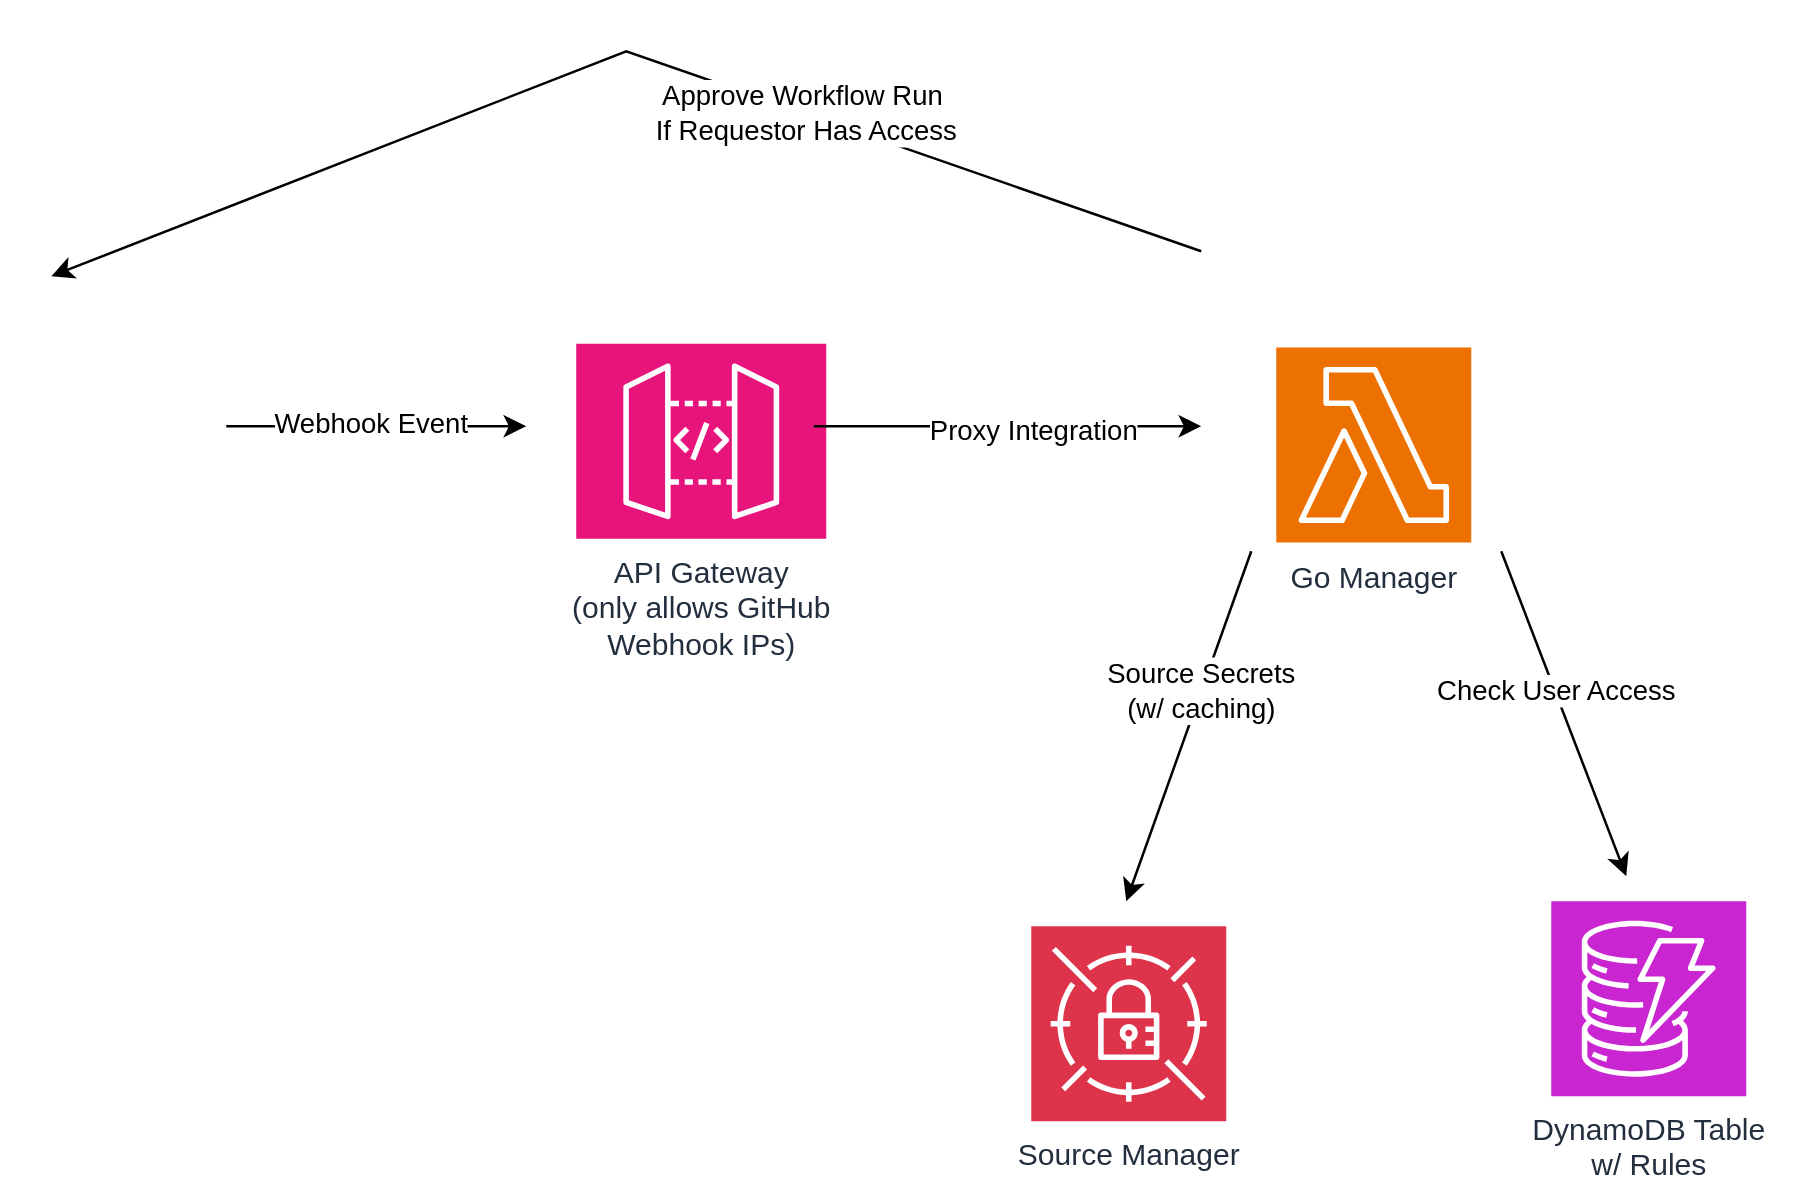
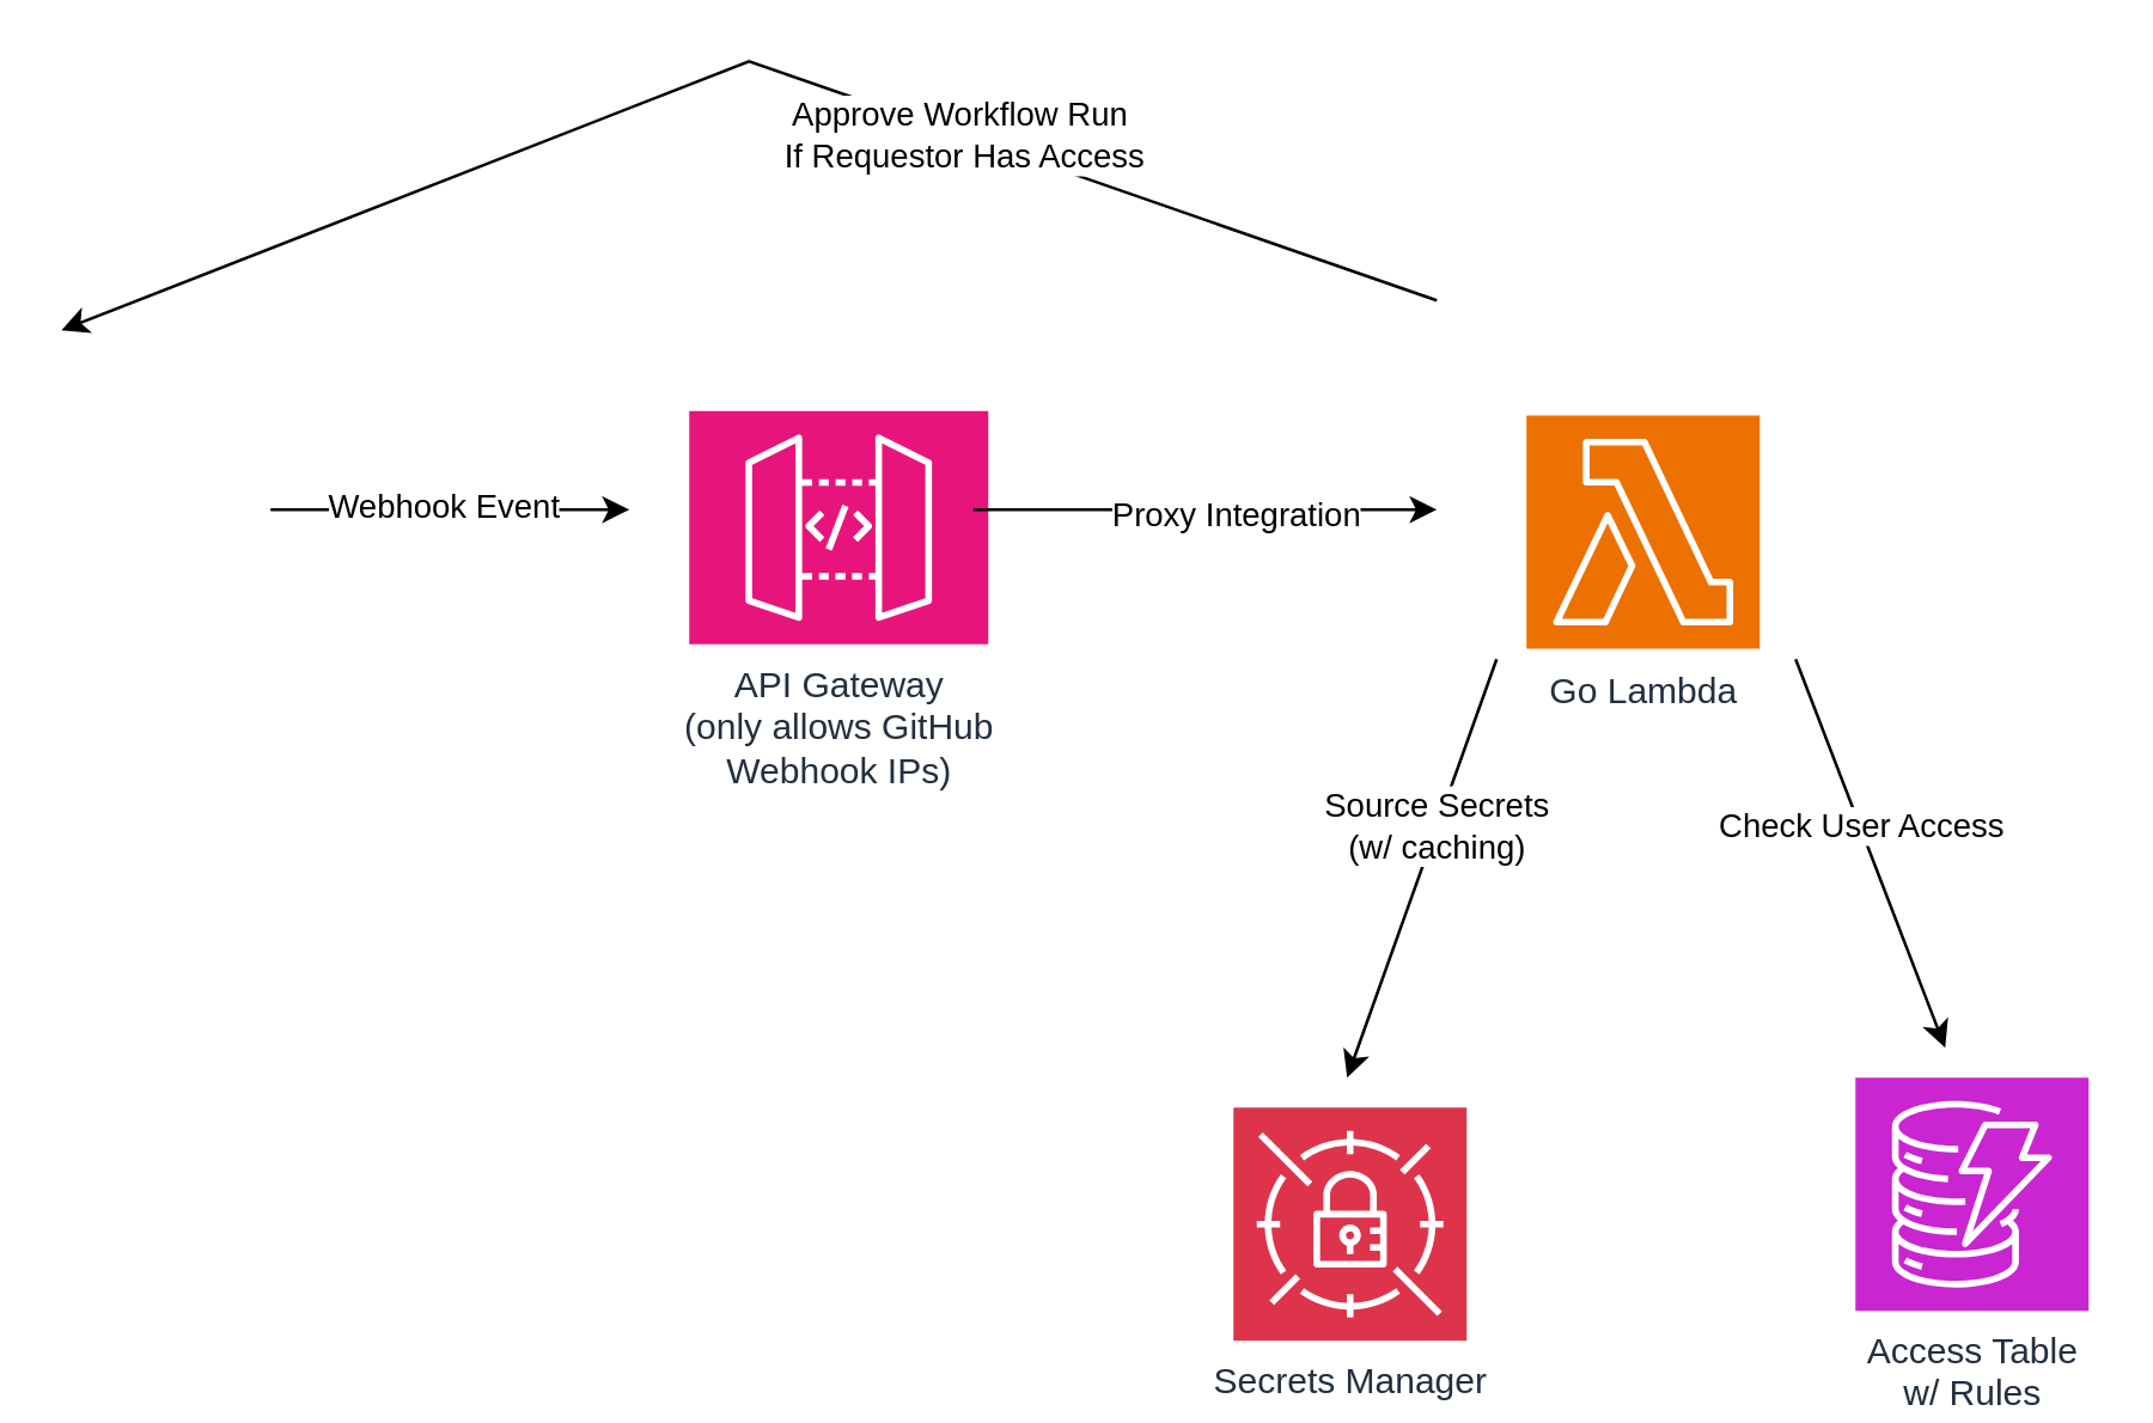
  <mxCell id="0" />
  <mxCell id="1" parent="0" />
  <mxCell id="2" value="" style="endArrow=classic;html=1;rounded=0;" edge="1" parent="1"><mxGeometry width="50" height="50" relative="1" as="geometry"><mxPoint x="90" y="170" as="sourcePoint" /><mxPoint x="210" y="170" as="targetPoint" /></mxGeometry></mxCell>
  <mxCell id="3" value="Webhook Event" style="edgeLabel;html=1;align=center;verticalAlign=middle;resizable=0;points=[];" vertex="1" connectable="0" parent="2"><mxGeometry x="-0.05" y="2" relative="1" as="geometry"><mxPoint as="offset" /></mxGeometry></mxCell>
  <mxCell id="4" value="API Gateway&lt;div&gt;(only allows GitHub&lt;br&gt;Webhook IPs)&lt;br&gt;&lt;div&gt;&lt;br&gt;&lt;/div&gt;&lt;/div&gt;" style="sketch=0;points=[[0,0,0],[0.25,0,0],[0.5,0,0],[0.75,0,0],[1,0,0],[0,1,0],[0.25,1,0],[0.5,1,0],[0.75,1,0],[1,1,0],[0,0.25,0],[0,0.5,0],[0,0.75,0],[1,0.25,0],[1,0.5,0],[1,0.75,0]];outlineConnect=0;fontColor=#232F3E;fillColor=#E7157B;strokeColor=#ffffff;dashed=0;verticalLabelPosition=bottom;verticalAlign=top;align=center;html=1;fontSize=12;fontStyle=0;aspect=fixed;shape=mxgraph.aws4.resourceIcon;resIcon=mxgraph.aws4.api_gateway;" vertex="1" parent="1"><mxGeometry x="230" y="137" width="100" height="78" as="geometry" /></mxCell>
  <mxCell id="5" value="" style="endArrow=classic;html=1;rounded=0;" edge="1" parent="1"><mxGeometry width="50" height="50" relative="1" as="geometry"><mxPoint x="325" y="170" as="sourcePoint" /><mxPoint x="480" y="170" as="targetPoint" /></mxGeometry></mxCell>
  <mxCell id="6" value="Proxy Integration" style="edgeLabel;html=1;align=center;verticalAlign=middle;resizable=0;points=[];" vertex="1" connectable="0" parent="5"><mxGeometry x="0.117" y="-1" relative="1" as="geometry"><mxPoint as="offset" /></mxGeometry></mxCell>
- <mxCell id="7" value="Go Manager" style="sketch=0;points=[[0,0,0],[0.25,0,0],[0.5,0,0],[0.75,0,0],[1,0,0],[0,1,0],[0.25,1,0],[0.5,1,0],[0.75,1,0],[1,1,0],[0,0.25,0],[0,0.5,0],[0,0.75,0],[1,0.25,0],[1,0.5,0],[1,0.75,0]];outlineConnect=0;fontColor=#232F3E;fillColor=#ED7100;strokeColor=#ffffff;dashed=0;verticalLabelPosition=bottom;verticalAlign=top;align=center;html=1;fontSize=12;fontStyle=0;aspect=fixed;shape=mxgraph.aws4.resourceIcon;resIcon=mxgraph.aws4.lambda;" vertex="1" parent="1"><mxGeometry x="510" y="138.5" width="78" height="78" as="geometry" /></mxCell>
+ <mxCell id="7" value="Go Lambda" style="sketch=0;points=[[0,0,0],[0.25,0,0],[0.5,0,0],[0.75,0,0],[1,0,0],[0,1,0],[0.25,1,0],[0.5,1,0],[0.75,1,0],[1,1,0],[0,0.25,0],[0,0.5,0],[0,0.75,0],[1,0.25,0],[1,0.5,0],[1,0.75,0]];outlineConnect=0;fontColor=#232F3E;fillColor=#ED7100;strokeColor=#ffffff;dashed=0;verticalLabelPosition=bottom;verticalAlign=top;align=center;html=1;fontSize=12;fontStyle=0;aspect=fixed;shape=mxgraph.aws4.resourceIcon;resIcon=mxgraph.aws4.lambda;" vertex="1" parent="1"><mxGeometry x="510" y="138.5" width="78" height="78" as="geometry" /></mxCell>
  <mxCell id="8" value="" style="shape=image;html=1;verticalAlign=top;verticalLabelPosition=bottom;labelBackgroundColor=#ffffff;imageAspect=0;aspect=fixed;image=https://cdn2.iconfinder.com/data/icons/boxicons-logos/24/bxl-go-lang-128.png" vertex="1" parent="1"><mxGeometry x="490" y="70" width="98" height="98" as="geometry" /></mxCell>
- <mxCell id="9" value="Source Manager" style="sketch=0;points=[[0,0,0],[0.25,0,0],[0.5,0,0],[0.75,0,0],[1,0,0],[0,1,0],[0.25,1,0],[0.5,1,0],[0.75,1,0],[1,1,0],[0,0.25,0],[0,0.5,0],[0,0.75,0],[1,0.25,0],[1,0.5,0],[1,0.75,0]];outlineConnect=0;fontColor=#232F3E;fillColor=#DD344C;strokeColor=#ffffff;dashed=0;verticalLabelPosition=bottom;verticalAlign=top;align=center;html=1;fontSize=12;fontStyle=0;aspect=fixed;shape=mxgraph.aws4.resourceIcon;resIcon=mxgraph.aws4.secrets_manager;" vertex="1" parent="1"><mxGeometry x="412" y="370" width="78" height="78" as="geometry" /></mxCell>
+ <mxCell id="9" value="Secrets Manager" style="sketch=0;points=[[0,0,0],[0.25,0,0],[0.5,0,0],[0.75,0,0],[1,0,0],[0,1,0],[0.25,1,0],[0.5,1,0],[0.75,1,0],[1,1,0],[0,0.25,0],[0,0.5,0],[0,0.75,0],[1,0.25,0],[1,0.5,0],[1,0.75,0]];outlineConnect=0;fontColor=#232F3E;fillColor=#DD344C;strokeColor=#ffffff;dashed=0;verticalLabelPosition=bottom;verticalAlign=top;align=center;html=1;fontSize=12;fontStyle=0;aspect=fixed;shape=mxgraph.aws4.resourceIcon;resIcon=mxgraph.aws4.secrets_manager;" vertex="1" parent="1"><mxGeometry x="412" y="370" width="78" height="78" as="geometry" /></mxCell>
  <mxCell id="10" value="" style="endArrow=classic;html=1;rounded=0;" edge="1" parent="1"><mxGeometry width="50" height="50" relative="1" as="geometry"><mxPoint x="500" y="220" as="sourcePoint" /><mxPoint x="450" y="360" as="targetPoint" /></mxGeometry></mxCell>
  <mxCell id="11" value="Source Secrets&lt;div&gt;(w/ caching)&lt;/div&gt;" style="edgeLabel;html=1;align=center;verticalAlign=middle;resizable=0;points=[];" vertex="1" connectable="0" parent="10"><mxGeometry x="-0.21" y="-1" relative="1" as="geometry"><mxPoint as="offset" /></mxGeometry></mxCell>
- <mxCell id="12" value="DynamoDB Table&lt;br&gt;w/ Rules" style="sketch=0;points=[[0,0,0],[0.25,0,0],[0.5,0,0],[0.75,0,0],[1,0,0],[0,1,0],[0.25,1,0],[0.5,1,0],[0.75,1,0],[1,1,0],[0,0.25,0],[0,0.5,0],[0,0.75,0],[1,0.25,0],[1,0.5,0],[1,0.75,0]];outlineConnect=0;fontColor=#232F3E;fillColor=#C925D1;strokeColor=#ffffff;dashed=0;verticalLabelPosition=bottom;verticalAlign=top;align=center;html=1;fontSize=12;fontStyle=0;aspect=fixed;shape=mxgraph.aws4.resourceIcon;resIcon=mxgraph.aws4.dynamodb;" vertex="1" parent="1"><mxGeometry x="620" y="360" width="78" height="78" as="geometry" /></mxCell>
+ <mxCell id="12" value="Access Table&lt;br&gt;w/ Rules" style="sketch=0;points=[[0,0,0],[0.25,0,0],[0.5,0,0],[0.75,0,0],[1,0,0],[0,1,0],[0.25,1,0],[0.5,1,0],[0.75,1,0],[1,1,0],[0,0.25,0],[0,0.5,0],[0,0.75,0],[1,0.25,0],[1,0.5,0],[1,0.75,0]];outlineConnect=0;fontColor=#232F3E;fillColor=#C925D1;strokeColor=#ffffff;dashed=0;verticalLabelPosition=bottom;verticalAlign=top;align=center;html=1;fontSize=12;fontStyle=0;aspect=fixed;shape=mxgraph.aws4.resourceIcon;resIcon=mxgraph.aws4.dynamodb;" vertex="1" parent="1"><mxGeometry x="620" y="360" width="78" height="78" as="geometry" /></mxCell>
  <mxCell id="13" value="" style="endArrow=classic;html=1;rounded=0;" edge="1" parent="1"><mxGeometry width="50" height="50" relative="1" as="geometry"><mxPoint x="600" y="220" as="sourcePoint" /><mxPoint x="650" y="350" as="targetPoint" /></mxGeometry></mxCell>
  <mxCell id="14" value="Check User Access" style="edgeLabel;html=1;align=center;verticalAlign=middle;resizable=0;points=[];" vertex="1" connectable="0" parent="13"><mxGeometry x="-0.159" relative="1" as="geometry"><mxPoint as="offset" /></mxGeometry></mxCell>
  <mxCell id="15" value="" style="endArrow=classic;html=1;rounded=0;" edge="1" parent="1"><mxGeometry width="50" height="50" relative="1" as="geometry"><mxPoint x="480" y="100" as="sourcePoint" /><mxPoint x="20" y="110" as="targetPoint" /><Array as="points"><mxPoint x="250" y="20" /></Array></mxGeometry></mxCell>
  <mxCell id="16" value="Approve Workflow Run&amp;nbsp;&lt;div&gt;If Requestor Has Access&lt;/div&gt;" style="edgeLabel;html=1;align=center;verticalAlign=middle;resizable=0;points=[];" vertex="1" connectable="0" parent="15"><mxGeometry x="-0.309" relative="1" as="geometry"><mxPoint x="1" as="offset" /></mxGeometry></mxCell>
